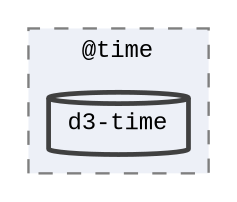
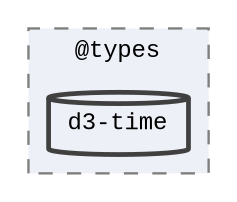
  digraph {
    compound=true
    fontname="Liberation Mono"
    n1 [color=grey25 fillcolor="#edf0f7" fontname="Liberation Mono" fontsize=10 height=0.2 label="d3-time" shape=cylinder style="filled,bold" width=0.4]
    subgraph cluster_1 {
      bgcolor="#edf0f7"
      fontsize=10
-     label="@time"
+     label="@types"
      pencolor=grey50
      style="filled,dashed"
      n1
    }
  }
